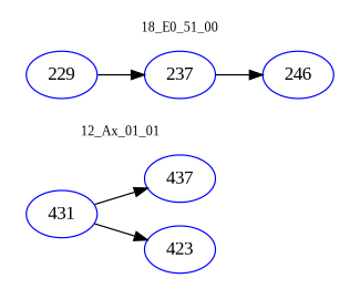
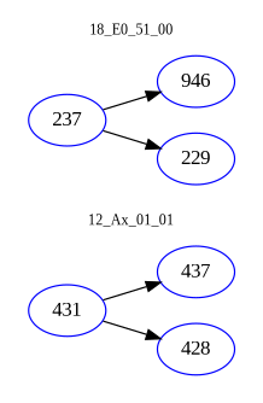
  digraph {
    fontname="Liberation Serif"
    rankdir=LR
    node [color=blue fontname="Liberation Serif"]
    edge [color=black fontname="Liberation Serif"]
    n1 [label=431]
-   n2 [label=423]
+   n2 [label=428]
    n3 [label=437]
    n4 [label=237]
    n5 [label=229]
-   n6 [label=246]
+   n6 [label=946]
    subgraph cluster_1 {
      color=white
      fontsize=10
      label="12_Ax_01_01"
      n1
      n2
      n3
    }
    subgraph cluster_2 {
      color=white
      fontsize=10
      label="18_E0_51_00"
      n4
      n5
      n6
    }
    n1 -> n2
    n1 -> n3
-   n5 -> n4
+   n4 -> n5
    n4 -> n6
  }
